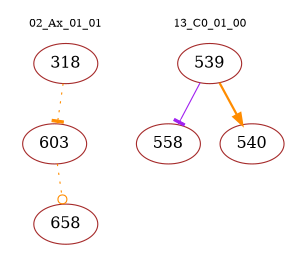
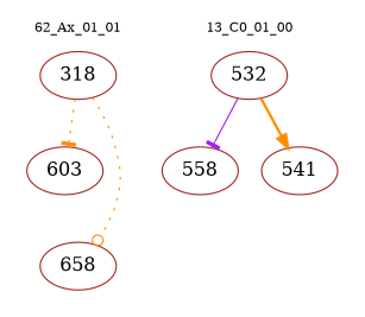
  digraph {
    node [color=brown]
    edge [arrowhead=tee color=darkorange style=dotted]
    n1 [label=318]
    n2 [label=603]
    n3 [label=658]
-   n4 [label=539]
+   n4 [label=532]
    n5 [label=558]
-   n6 [label=540]
+   n6 [label=541]
    subgraph cluster_1 {
      color=white
      fontsize=10
-     label="02_Ax_01_01"
+     label="62_Ax_01_01"
      n1
      n2
      n3
    }
    subgraph cluster_2 {
      color=white
      fontsize=10
      label="13_C0_01_00"
      n4
      n5
      n6
    }
    n1 -> n2
-   n2 -> n3 [arrowhead=odot]
+   n1 -> n3 [arrowhead=odot]
    n4 -> n5 [color=purple style=solid]
    n4 -> n6 [arrowhead=normal style=bold]
  }
